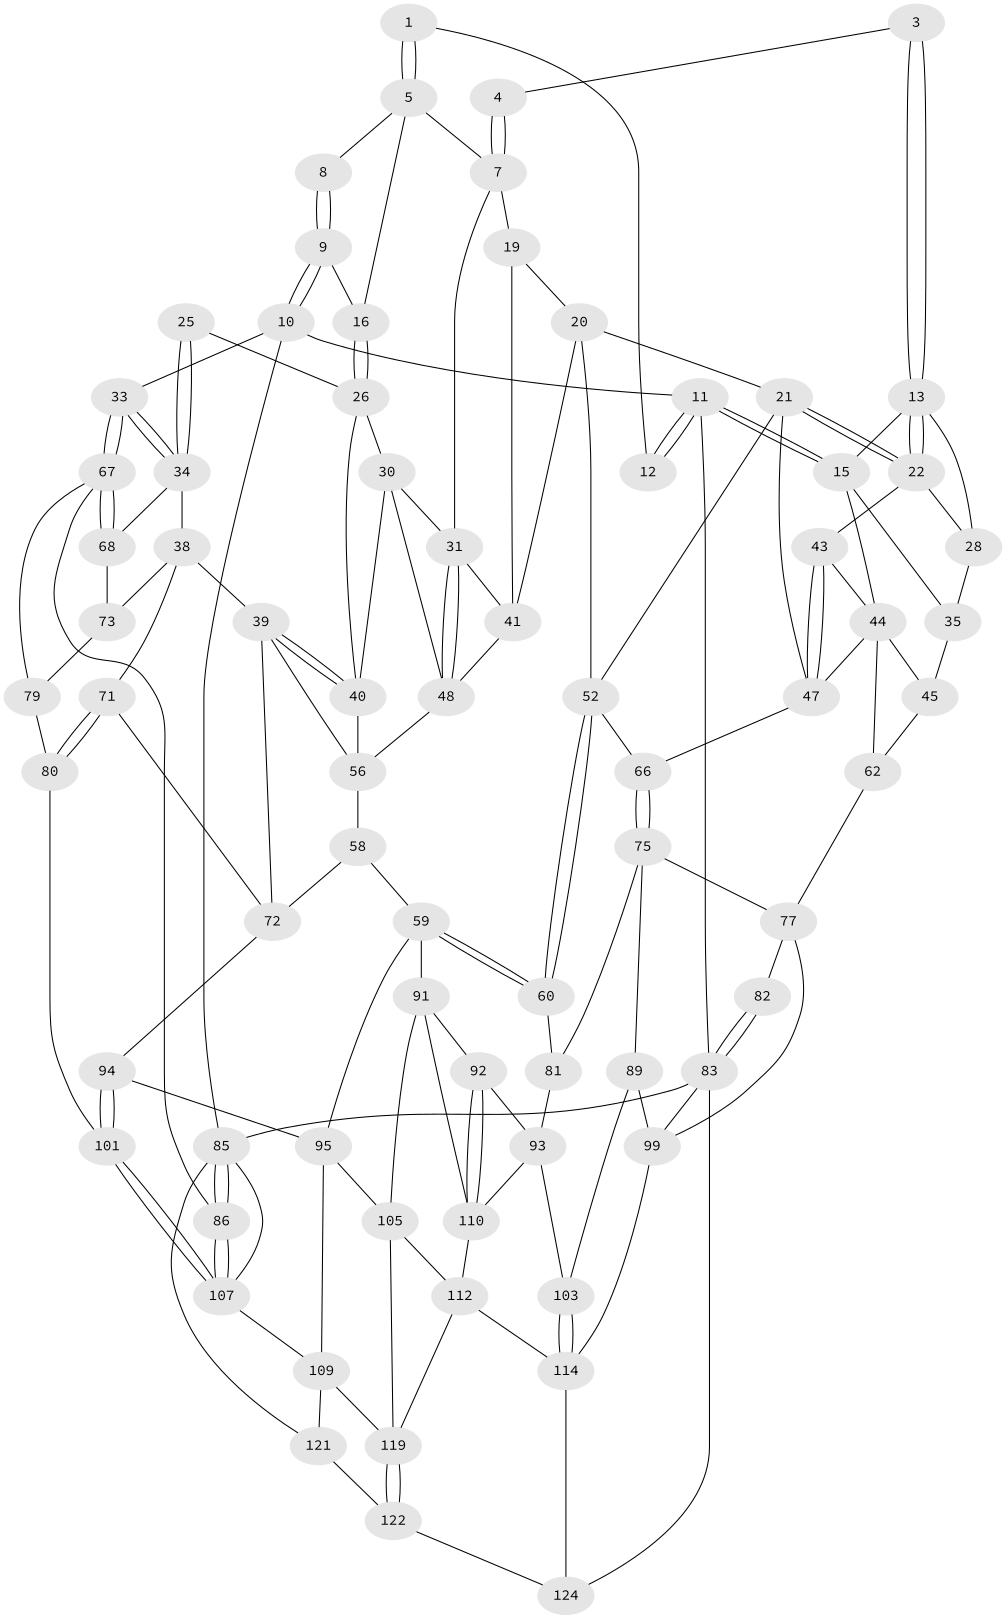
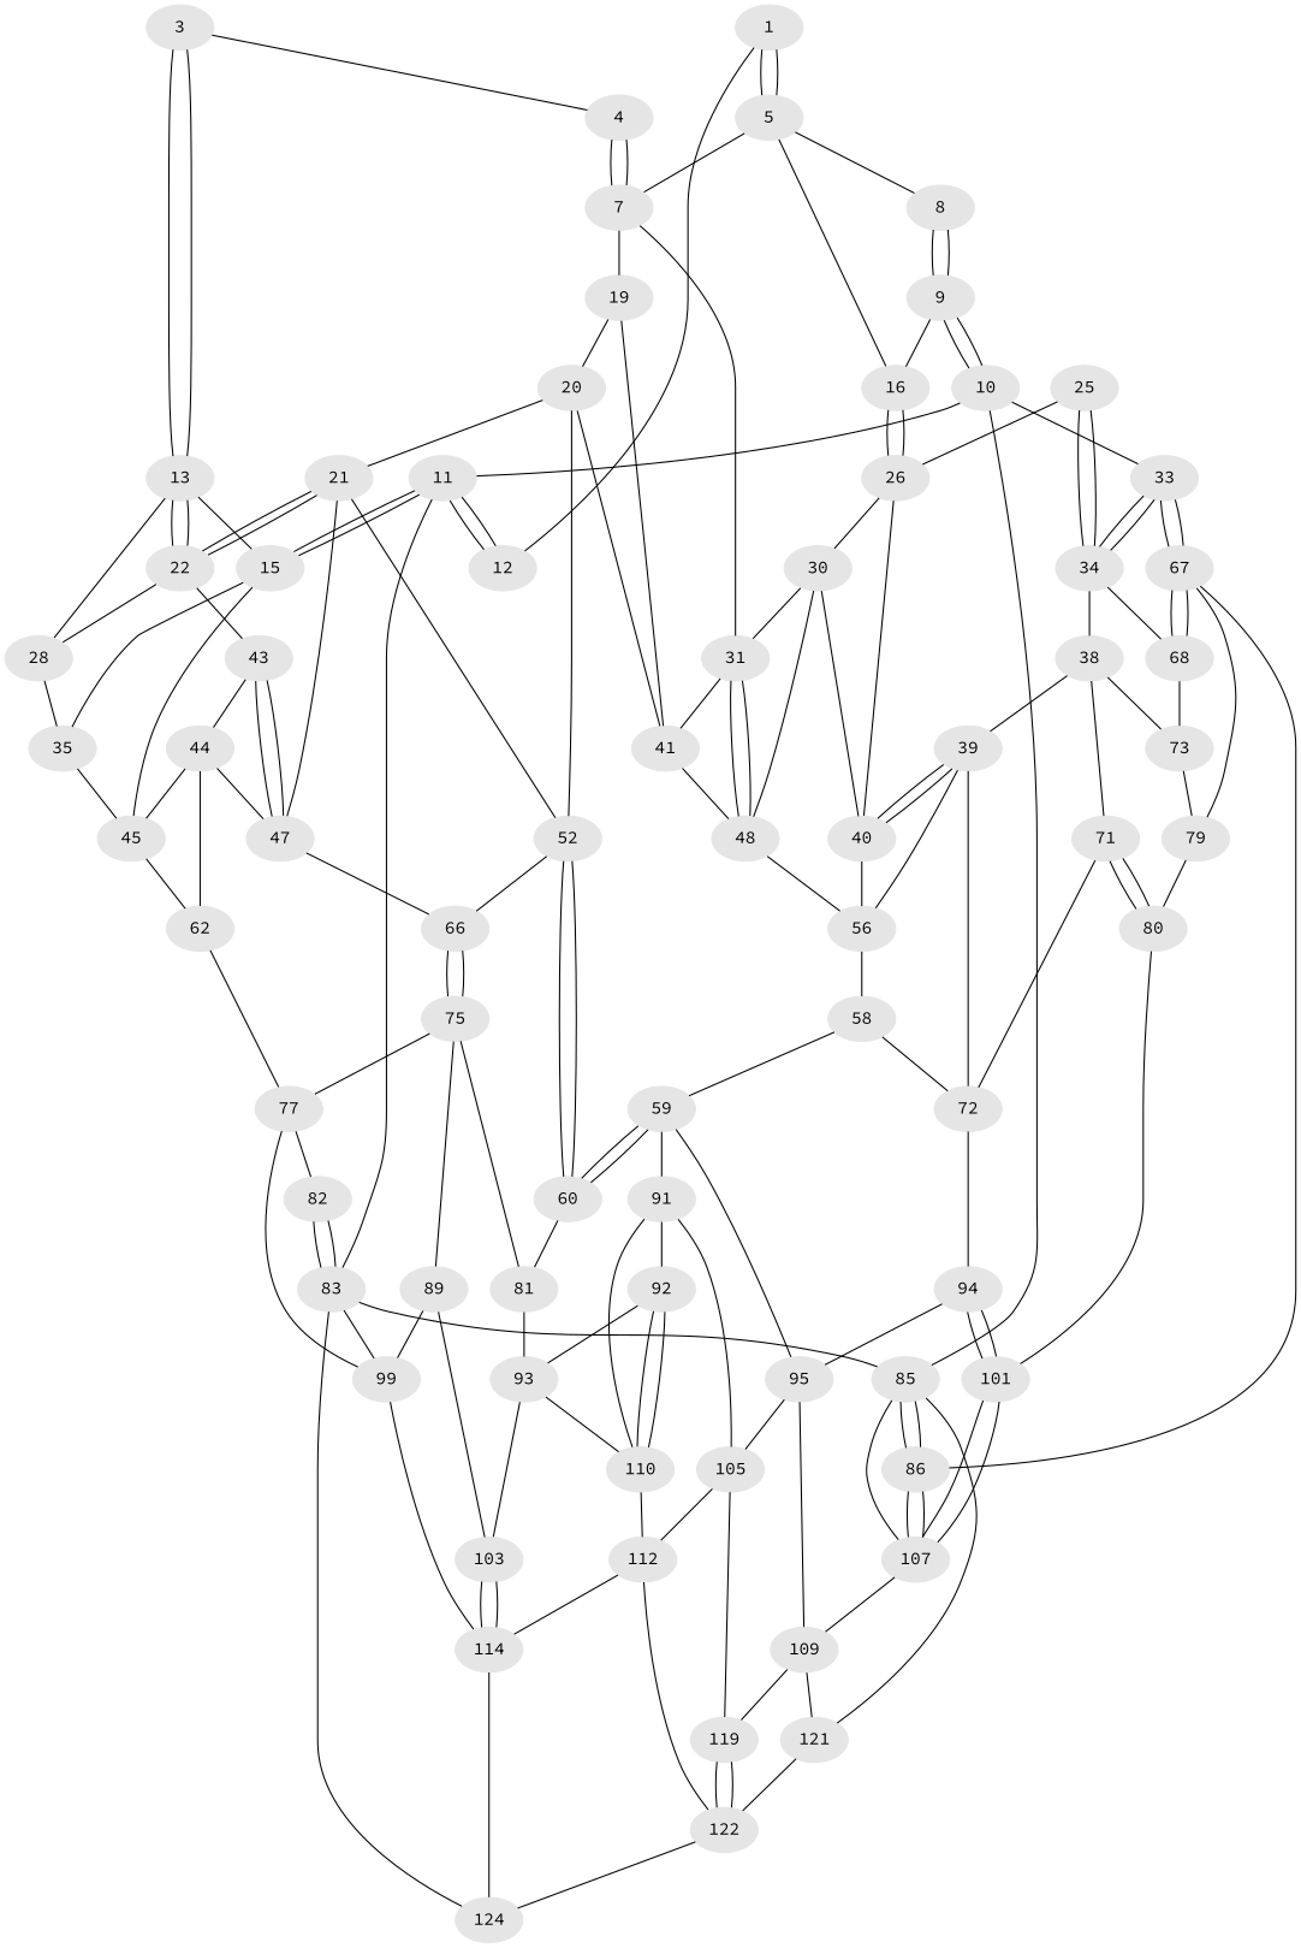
  graph {
    fontname="Source Code Pro"
    node [color=gray90 fontname="Source Code Pro" style=filled]
    edge [fontname="Source Code Pro"]
    1 [super="+2"]
    5 [super="+6"]
    12
    3
    4
    13 [super="+14"]
    7 [super="+18"]
    8
    16
    15 [super="+36"]
    22 [super="+27"]
    28
    19
    31 [super="+32"]
    9 [super="+17"]
    26 [super="+29"]
    20 [super="+51"]
    41 [super="+42"]
    48 [super="+49"]
    10 [super="+24"]
    11
    33
    85 [super="+120"]
    83 [super="+84"]
    34 [super="+37"]
    67 [super="+87"]
    86
    107 [super="+108"]
    121
    35
    45 [super="+55"]
    99 [super="+116"]
    124
    43
    62 [super="+63"]
    30 [super="+50"]
    40 [super="+54"]
    21 [super="+46"]
    52 [super="+53"]
    47 [super="+64"]
    66
    60
    44 [super="+61"]
    25
    38 [super="+70"]
    68 [super="+69"]
    56 [super="+57"]
    79 [super="+96"]
    39 [super="+65"]
    71
    73 [super="+78"]
    72 [super="+74"]
    80 [super="+100"]
    58
    94
    77 [super="+97"]
    75 [super="+76"]
    81 [super="+88"]
    59 [super="+90"]
    91 [super="+106"]
    95 [super="+104"]
    92
    105 [super="+117"]
    110 [super="+111"]
    109 [super="+118"]
    93 [super="+102"]
    82
    89 [super="+98"]
    101
    103
    114 [super="+115"]
    122 [super="+123"]
    112 [super="+113"]
    119
    1 -- 5
    1 -- 5
    1 -- 12
    5 -- 7
    5 -- 8
    5 -- 16
    3 -- 4
    3 -- 13
    3 -- 13
    4 -- 7
    4 -- 7
    13 -- 15
    13 -- 22
    13 -- 22
    13 -- 28
    7 -- 19
    7 -- 31
    8 -- 9
    8 -- 9
    16 -- 26
    16 -- 26
    15 -- 35
-   15 -- 44
+   15 -- 45
    22 -- 28
    22 -- 43
    28 -- 35
    19 -- 20
    19 -- 41
    31 -- 41
    31 -- 48
    31 -- 48
    9 -- 16
    9 -- 10
    9 -- 10
    26 -- 30
    26 -- 40
    20 -- 41
    20 -- 21
    20 -- 52
    41 -- 48
    48 -- 56
    10 -- 11
    10 -- 33
    10 -- 85
    11 -- 12
    11 -- 12
    11 -- 15
    11 -- 15
    11 -- 83
    33 -- 34
    33 -- 34
    33 -- 67
    33 -- 67
    85 -- 86
    85 -- 86
    85 -- 107
    85 -- 121
    83 -- 85
    83 -- 99
    83 -- 124
    34 -- 38
    34 -- 68
    67 -- 86
    67 -- 68
    67 -- 68
    67 -- 79
    86 -- 107
    86 -- 107
    107 -- 109
    121 -- 122
    35 -- 45
    45 -- 62
    99 -- 114
    43 -- 47
    43 -- 47
    43 -- 44
    62 -- 77
    30 -- 31
    30 -- 48
    30 -- 40
    40 -- 56
    21 -- 22
    21 -- 22
    21 -- 52
    21 -- 47
    52 -- 66
    52 -- 60
    52 -- 60
    47 -- 66
    66 -- 75
    66 -- 75
    60 -- 81
    44 -- 45
    44 -- 62
    44 -- 47
    25 -- 26
    25 -- 34
    25 -- 34
    38 -- 39
    38 -- 71
    38 -- 73
    68 -- 73 [weight=2]
    56 -- 58
    79 -- 80 [weight=2]
    39 -- 40
    39 -- 40
    39 -- 56
    39 -- 72
    71 -- 72
    71 -- 80
    71 -- 80
    73 -- 79
    72 -- 94
    80 -- 101
    58 -- 72
    58 -- 59
    94 -- 95
    94 -- 101
    94 -- 101
    77 -- 99
    77 -- 82
    75 -- 77
    75 -- 81
    75 -- 89
    81 -- 93
    59 -- 60
    59 -- 60
    59 -- 91
    59 -- 95
    91 -- 92
    91 -- 105
    91 -- 110
    95 -- 105
    95 -- 109
    92 -- 110
    92 -- 110
    92 -- 93
    105 -- 112
    105 -- 119
    110 -- 112
    109 -- 121
    109 -- 119
    93 -- 110
    93 -- 103
    82 -- 83
    82 -- 83
    89 -- 99
    89 -- 103
    101 -- 107
    101 -- 107
    103 -- 114
    103 -- 114
    114 -- 124
    122 -- 124
    112 -- 114
-   112 -- 119
+   112 -- 122
    119 -- 122
    119 -- 122
  }
